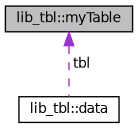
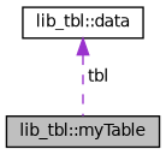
  digraph {
    node [color=black fontname=Helvetica fontsize=10 shape=record style=filled]
    n1 [fillcolor=grey75 fontcolor=black height=0.2 label="lib_tbl::myTable" width=0.4]
    n2 [fillcolor=white height=0.2 label="lib_tbl::data" width=0.4]
-   n1 -> n2 [color=darkorchid3 dir=back fontname=Helvetica fontsize=10 label=" tbl" labelfontname=Helvetica labelfontsize=10 style=dashed]
+   n2 -> n1 [color=darkorchid3 dir=back fontname=Helvetica fontsize=10 label=" tbl" labelfontname=Helvetica labelfontsize=10 style=dashed]
  }
